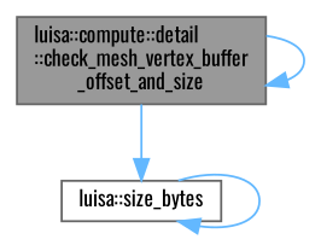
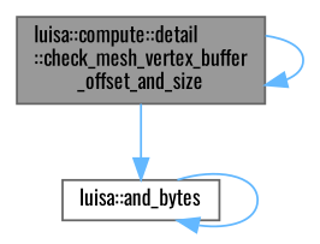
  digraph {
    rankdir=TB
    fontname=Oswald
    node [fontname=Oswald fontsize=10 shape=box style=filled]
    edge [color=steelblue1 fontname=Oswald fontsize=10 labelfontname=Helvetica labelfontsize=10 style=solid]
    n1 [color=gray40 fillcolor=grey60 fontcolor=black height=0.2 label="luisa::compute::detail\l::check_mesh_vertex_buffer\l_offset_and_size" width=0.4]
-   n2 [color=grey40 fillcolor=white height=0.2 label="luisa::size_bytes" width=0.4]
+   n2 [color=grey40 fillcolor=white height=0.2 label="luisa::and_bytes" width=0.4]
    n1 -> n1
    n1 -> n2
    n2 -> n2
  }
